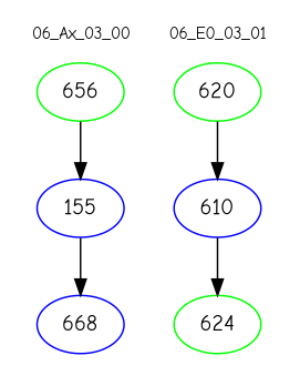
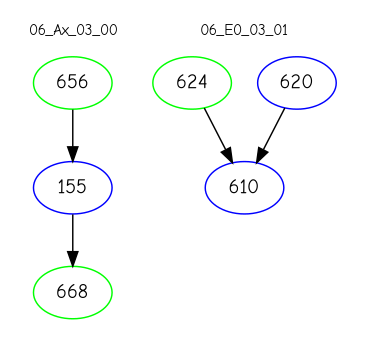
  digraph {
    fontname="Comic Neue"
    node [color=green fontname="Comic Neue"]
    edge [color=black fontname="Comic Neue"]
    n1 [label=656]
    n2 [color=blue label=155]
-   n3 [color=blue label=668]
-   n4 [label=620]
+   n3 [label=668]
+   n4 [color=blue label=620]
    n5 [color=blue label=610]
    n6 [label=624]
    subgraph cluster_1 {
      color=white
      fontsize=10
      label="06_Ax_03_00"
      n1
      n2
      n3
    }
    subgraph cluster_2 {
      color=white
      fontsize=10
      label="06_E0_03_01"
      n4
      n5
      n6
    }
    n1 -> n2
    n2 -> n3
    n4 -> n5
-   n5 -> n6
+   n6 -> n5
  }
